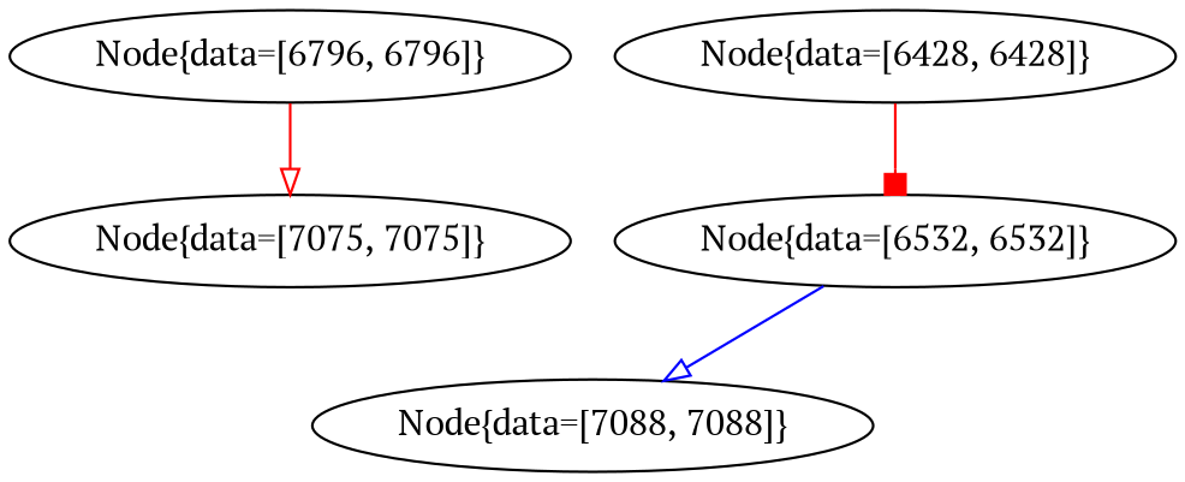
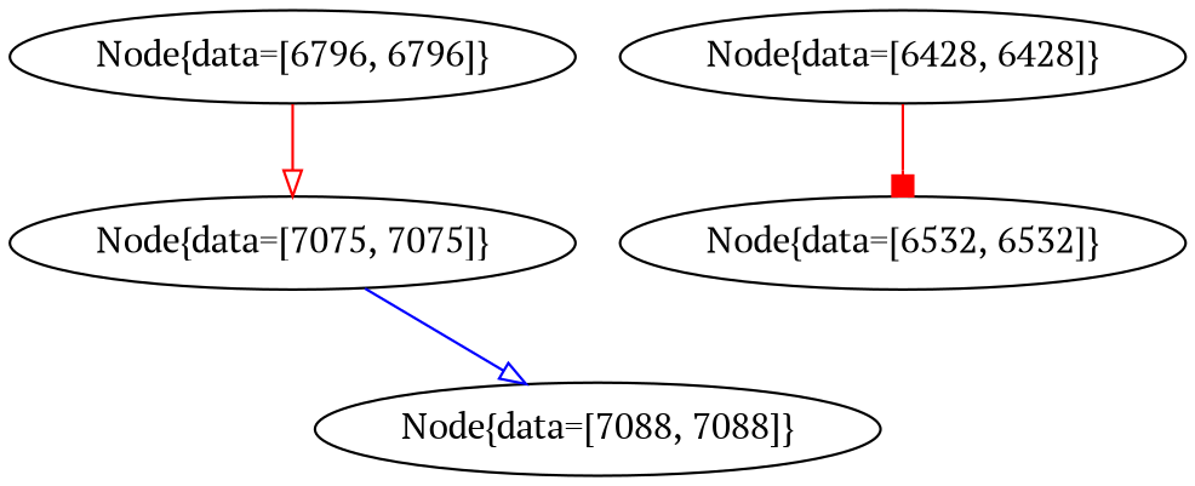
  digraph {
    fontname="PT Serif"
    node [fontname="PT Serif"]
    edge [arrowhead=onormal color=red fontname="PT Serif"]
    n1 [label="Node{data=[6796, 6796]}"]
    n2 [label="Node{data=[7075, 7075]}"]
    n3 [label="Node{data=[6428, 6428]}"]
    n4 [label="Node{data=[6532, 6532]}"]
    n5 [label="Node{data=[7088, 7088]}"]
    n1 -> n2
-   n4 -> n5 [color=blue]
+   n2 -> n5 [color=blue]
    n3 -> n4 [arrowhead=box]
  }
